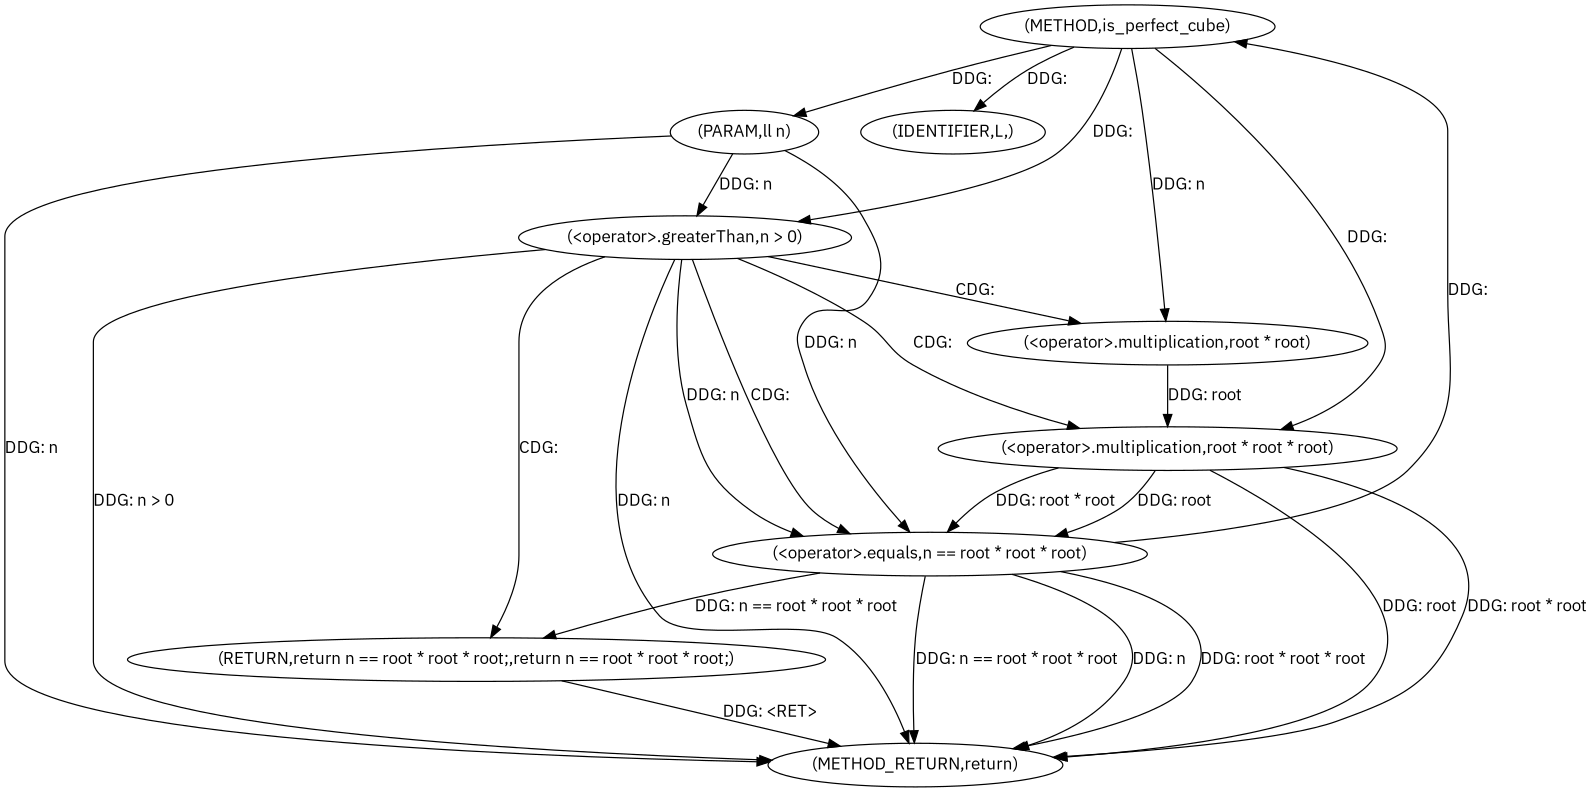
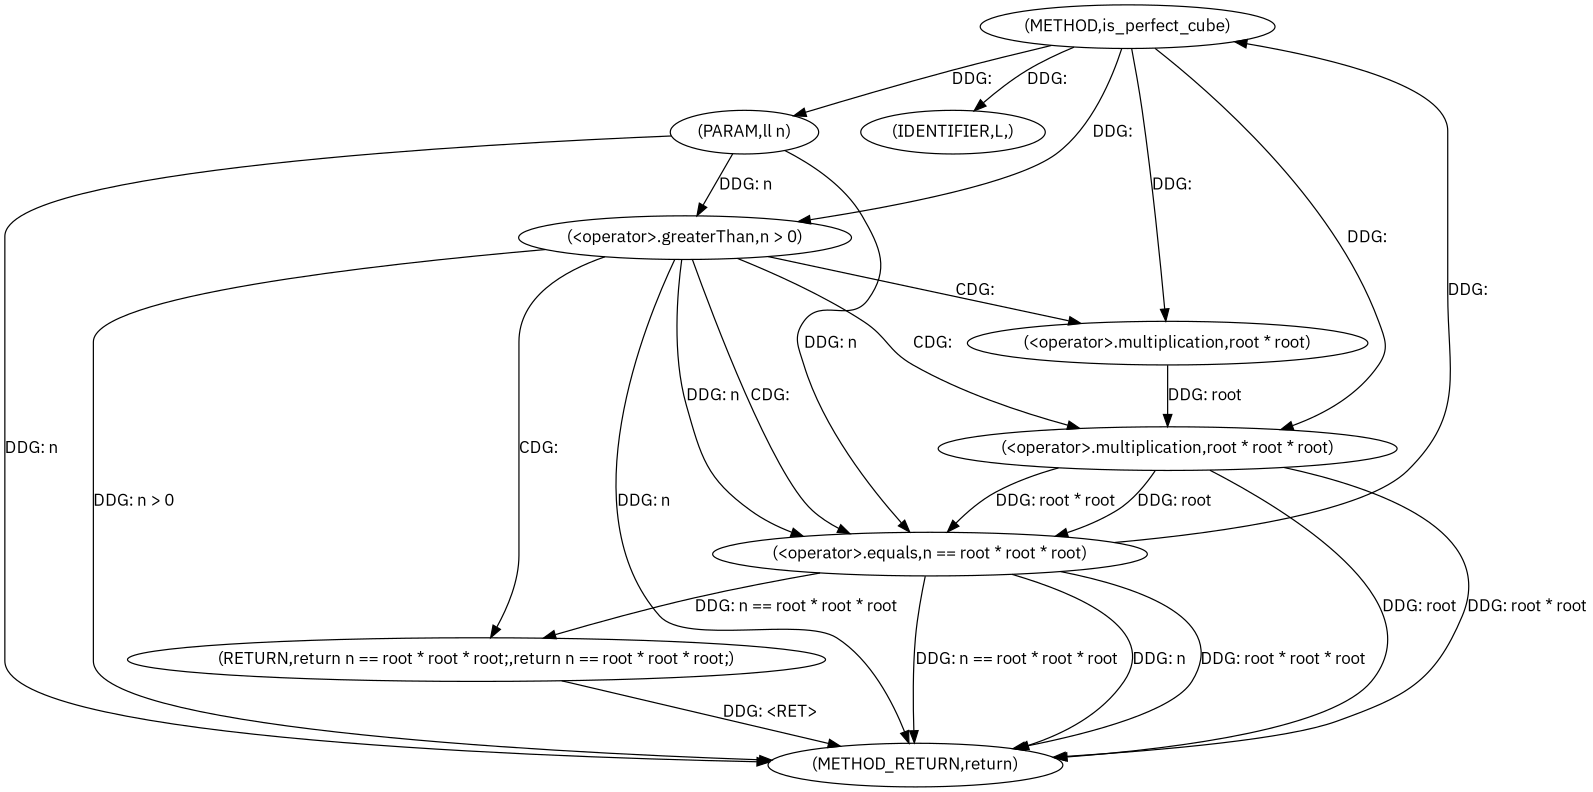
  digraph {
    fontname="IBM Plex Sans"
    node [fontname="IBM Plex Sans"]
    edge [fontname="IBM Plex Sans"]
    n1 [label="(METHOD,is_perfect_cube)"]
    n2 [label="(PARAM,ll n)"]
    n3 [label="(IDENTIFIER,L,)"]
    n4 [label="(<operator>.greaterThan,n > 0)"]
    n5 [label="(<operator>.multiplication,root * root * root)"]
    n6 [label="(<operator>.multiplication,root * root)"]
    n7 [label="(<operator>.equals,n == root * root * root)"]
    n8 [label="(METHOD_RETURN,return)"]
    n9 [label="(RETURN,return n == root * root * root;,return n == root * root * root;)"]
    n1 -> n2 [label="DDG: "]
    n1 -> n3 [label="DDG: "]
    n1 -> n4 [label="DDG: "]
    n1 -> n5 [label="DDG: "]
-   n1 -> n6 [label="DDG: n"]
+   n1 -> n6 [label="DDG: "]
    n2 -> n4 [label="DDG: n"]
    n2 -> n7 [label="DDG: n"]
    n2 -> n8 [label="DDG: n"]
    n4 -> n5 [label="CDG: "]
    n4 -> n6 [label="CDG: "]
    n4 -> n7 [label="DDG: n"]
    n4 -> n7 [label="CDG: "]
    n4 -> n8 [label="DDG: n"]
    n4 -> n8 [label="DDG: n > 0"]
    n4 -> n9 [label="CDG: "]
    n5 -> n7 [label="DDG: root * root"]
    n5 -> n7 [label="DDG: root"]
    n5 -> n8 [label="DDG: root"]
    n5 -> n8 [label="DDG: root * root"]
    n6 -> n5 [label="DDG: root"]
    n7 -> n1 [label="DDG: "]
    n7 -> n8 [label="DDG: n"]
    n7 -> n8 [label="DDG: root * root * root"]
    n7 -> n8 [label="DDG: n == root * root * root"]
    n7 -> n9 [label="DDG: n == root * root * root"]
    n9 -> n8 [label="DDG: <RET>"]
  }
